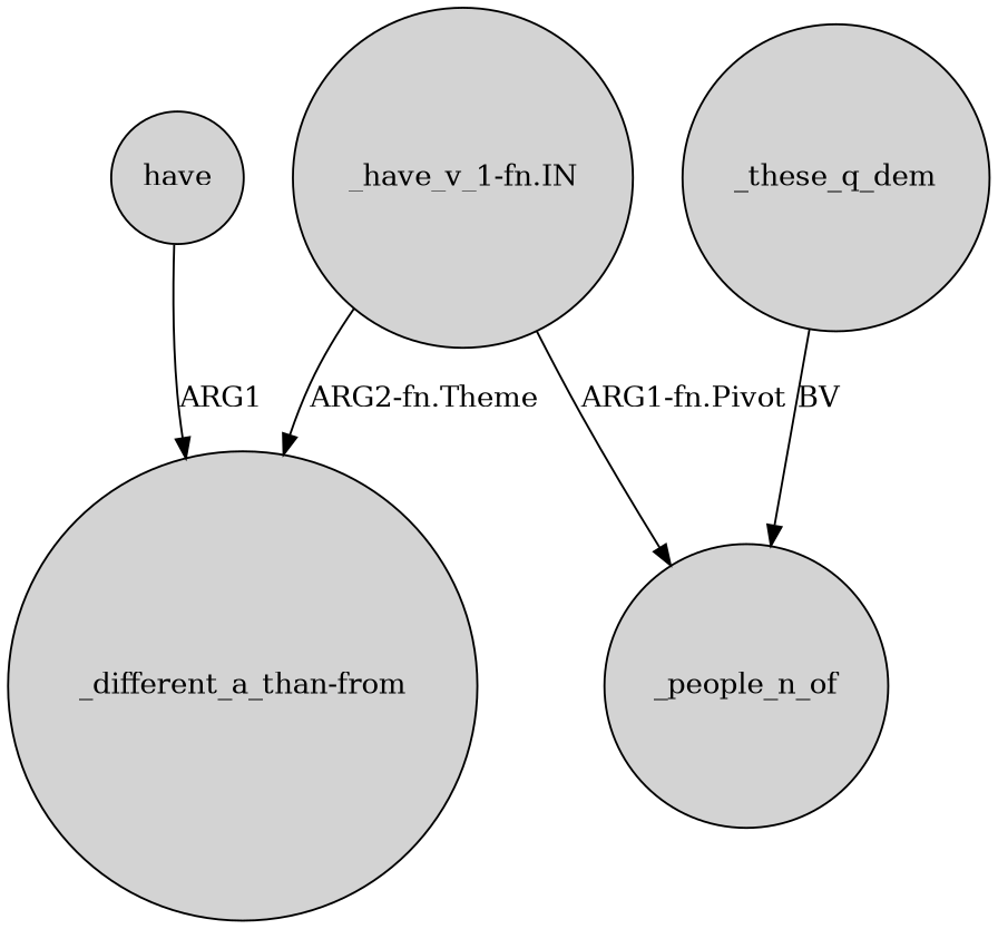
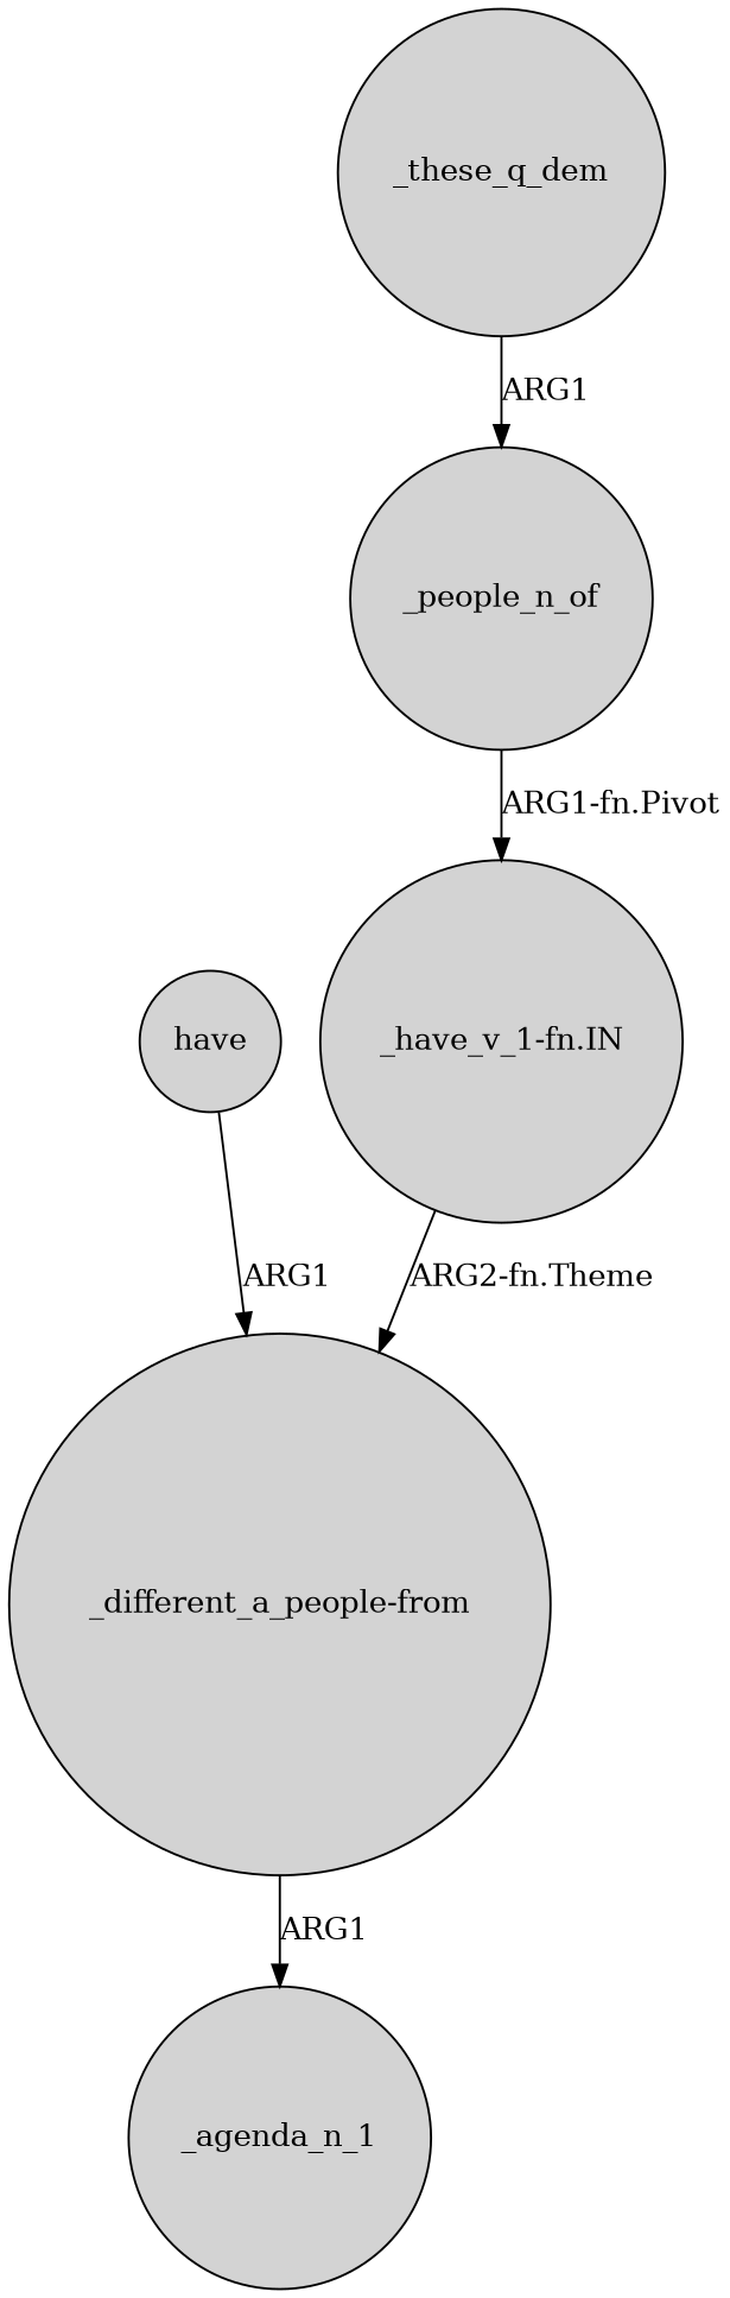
  digraph {
    node [shape=circle style=filled]
-   "_different_a_than-from"
+   "_different_a_than-from" [label="_different_a_people-from"]
+   _agenda_n_1
    n3 [label=have]
    _these_q_dem
    _people_n_of
    "_have_v_1-fn.IN"
+   "_different_a_than-from" -> _agenda_n_1 [label=ARG1]
    n3 -> "_different_a_than-from" [label=ARG1]
-   _these_q_dem -> _people_n_of [label=BV]
+   _these_q_dem -> _people_n_of [label=ARG1]
    "_have_v_1-fn.IN" -> "_different_a_than-from" [label="ARG2-fn.Theme"]
-   "_have_v_1-fn.IN" -> _people_n_of [label="ARG1-fn.Pivot"]
+   _people_n_of -> "_have_v_1-fn.IN" [label="ARG1-fn.Pivot"]
  }
